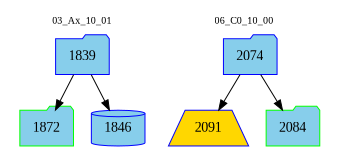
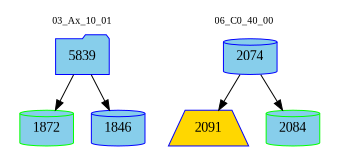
  digraph {
    fontname="Liberation Serif"
    node [color=blue fillcolor=skyblue fontname="Liberation Serif" shape=cylinder style=filled]
    edge [color=black fontname="Liberation Serif"]
-   n1 [label=1839 shape=folder]
-   n2 [color=green label=1872 shape=folder]
+   n1 [label=5839 shape=folder]
+   n2 [color=green label=1872]
    n3 [label=1846]
-   n4 [label=2074 shape=folder]
+   n4 [label=2074]
    n5 [fillcolor=gold label=2091 shape=trapezium]
-   n6 [color=green label=2084 shape=folder]
+   n6 [color=green label=2084]
    subgraph cluster_1 {
      color=white
      fontsize=10
      label="03_Ax_10_01"
      n1
      n2
      n3
    }
    subgraph cluster_2 {
      color=white
      fontsize=10
-     label="06_C0_10_00"
+     label="06_C0_40_00"
      n4
      n5
      n6
    }
    n1 -> n2
    n1 -> n3
    n4 -> n5
    n4 -> n6
  }
